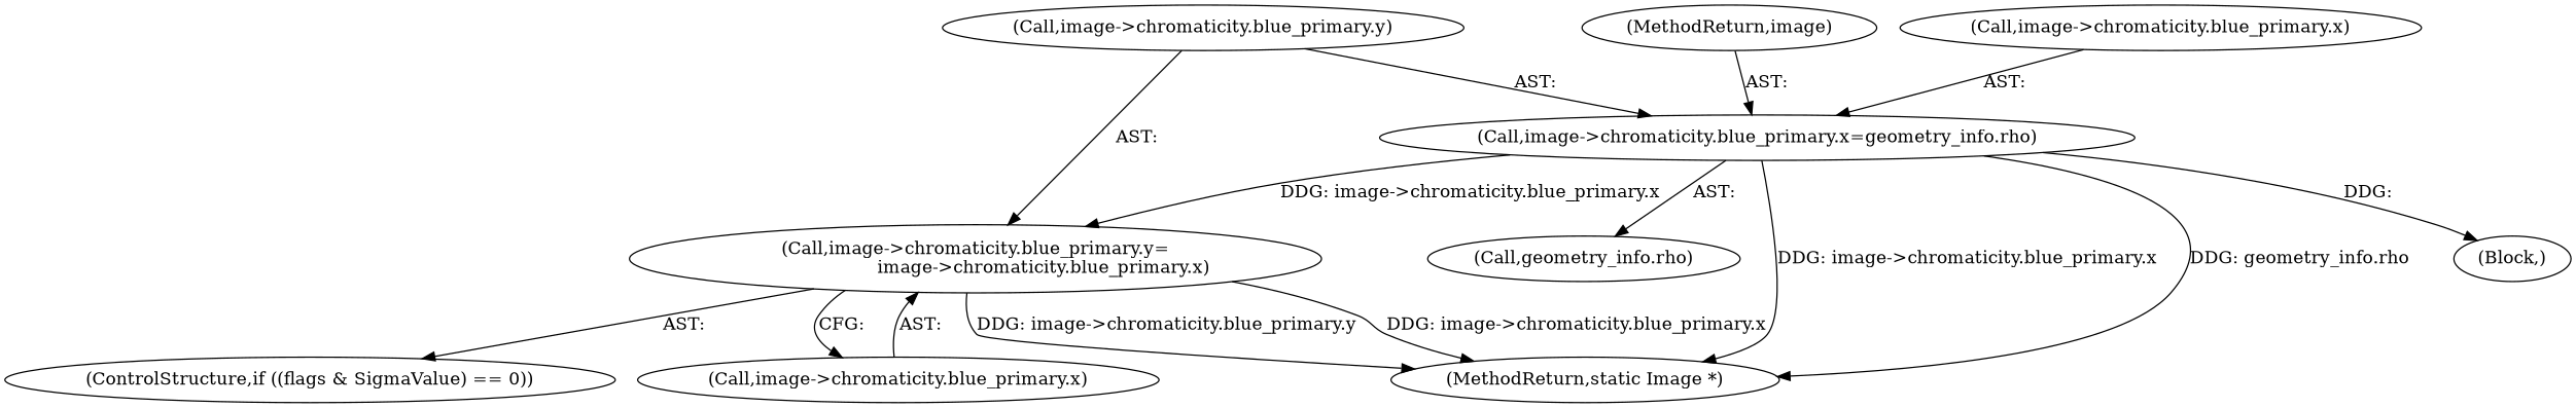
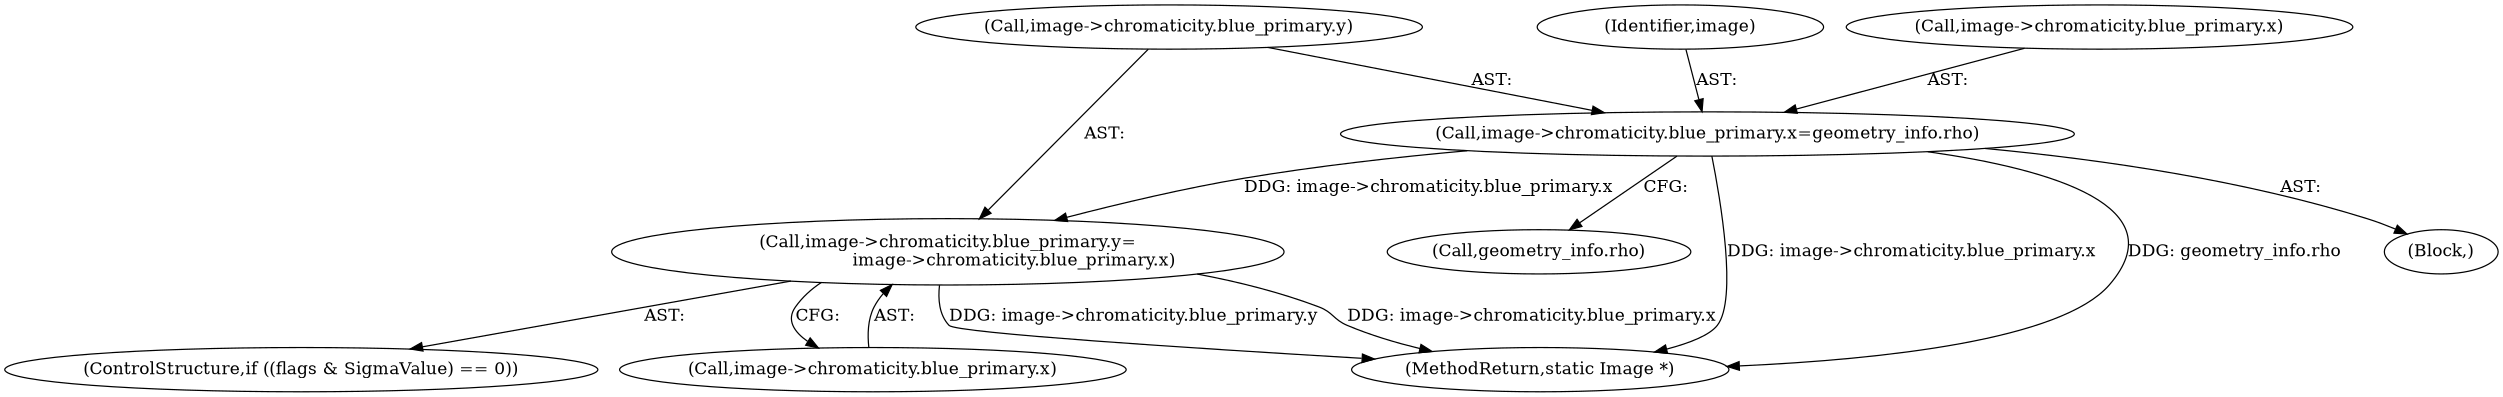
  digraph {
    n1 [label="(Call,image->chromaticity.blue_primary.x=geometry_info.rho)"]
    n2 [label="(Call,image->chromaticity.blue_primary.y=\n                        image->chromaticity.blue_primary.x)"]
    n3 [label="(Call,geometry_info.rho)"]
    n4 [label="(MethodReturn,static Image *)"]
    n5 [label="(Block,)"]
    n6 [label="(ControlStructure,if ((flags & SigmaValue) == 0))"]
    n7 [label="(Call,image->chromaticity.blue_primary.x)"]
    n8 [label="(Call,image->chromaticity.blue_primary.y)"]
-   n9 [label="(MethodReturn,image)"]
+   n9 [label="(Identifier,image)"]
    n10 [label="(Call,image->chromaticity.blue_primary.x)"]
    n1 -> n2 [label="DDG: image->chromaticity.blue_primary.x"]
-   n1 -> n3 [label="AST: "]
+   n1 -> n3 [label="CFG: "]
    n1 -> n4 [label="DDG: geometry_info.rho"]
    n1 -> n4 [label="DDG: image->chromaticity.blue_primary.x"]
-   n1 -> n5 [label="DDG: "]
+   n1 -> n5 [label="AST: "]
    n2 -> n4 [label="DDG: image->chromaticity.blue_primary.y"]
    n2 -> n4 [label="DDG: image->chromaticity.blue_primary.x"]
    n2 -> n6 [label="AST: "]
    n2 -> n7 [label="CFG: "]
    n7 -> n2 [label="AST: "]
    n8 -> n1 [label="AST: "]
    n8 -> n2 [label="AST: "]
    n9 -> n1 [label="AST: "]
    n10 -> n1 [label="AST: "]
  }
